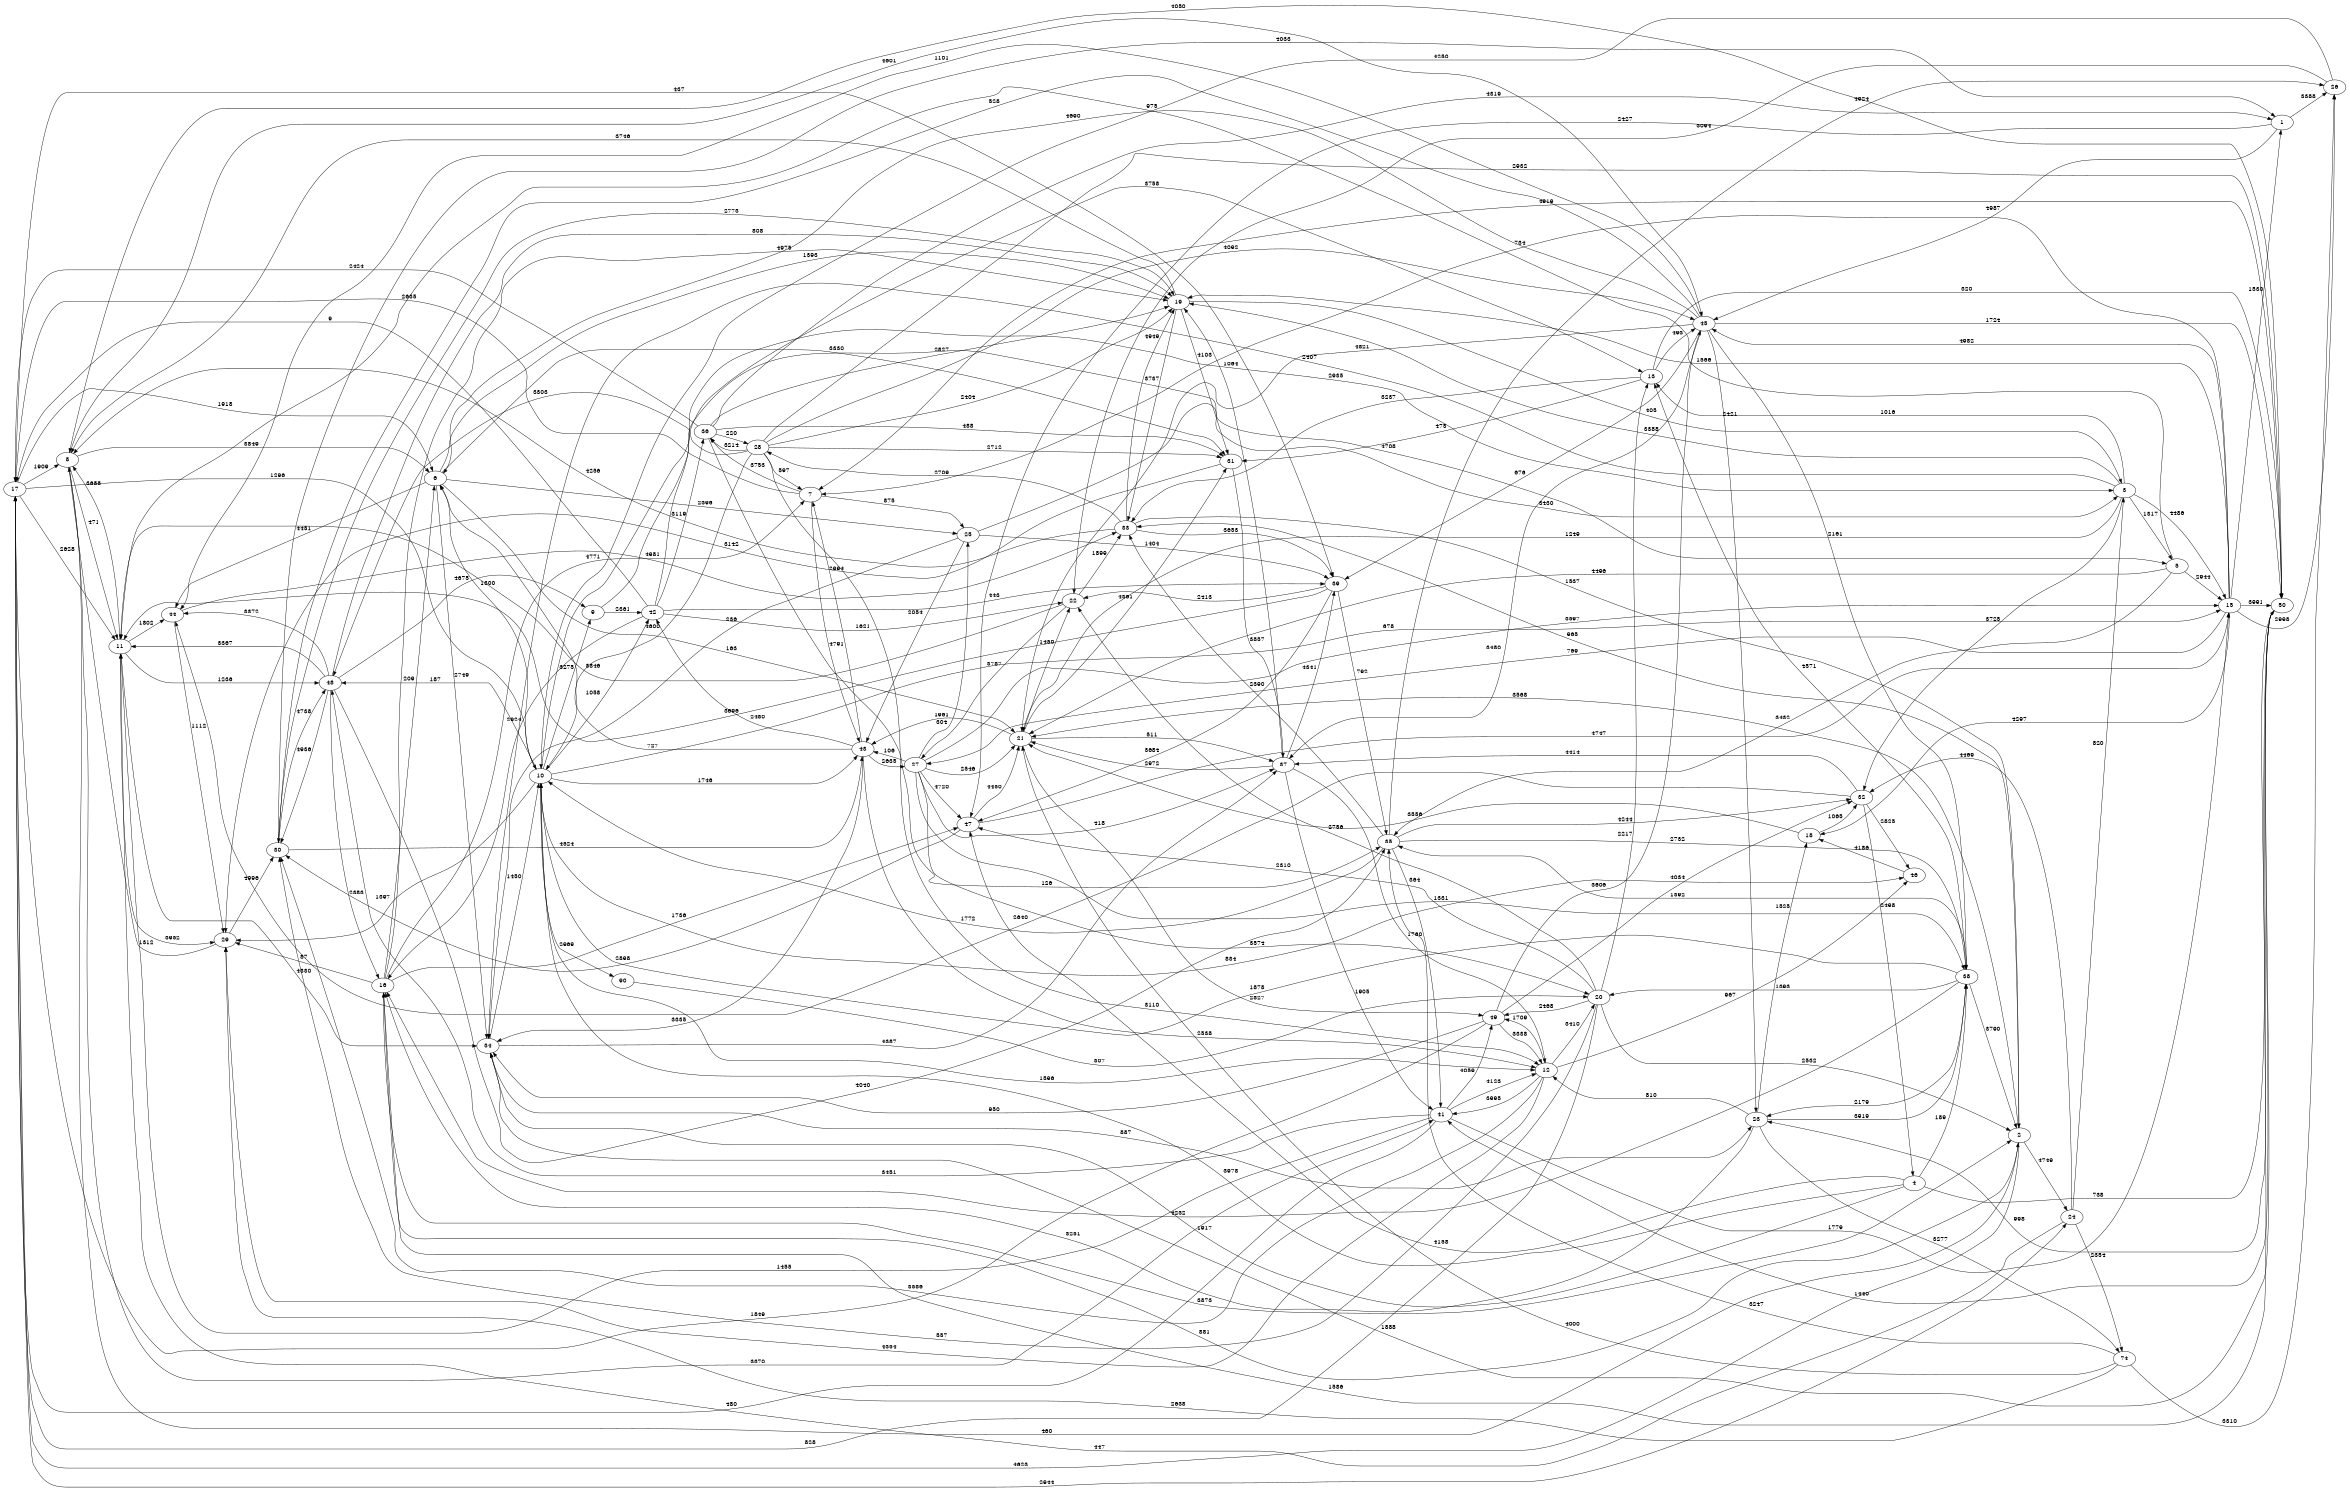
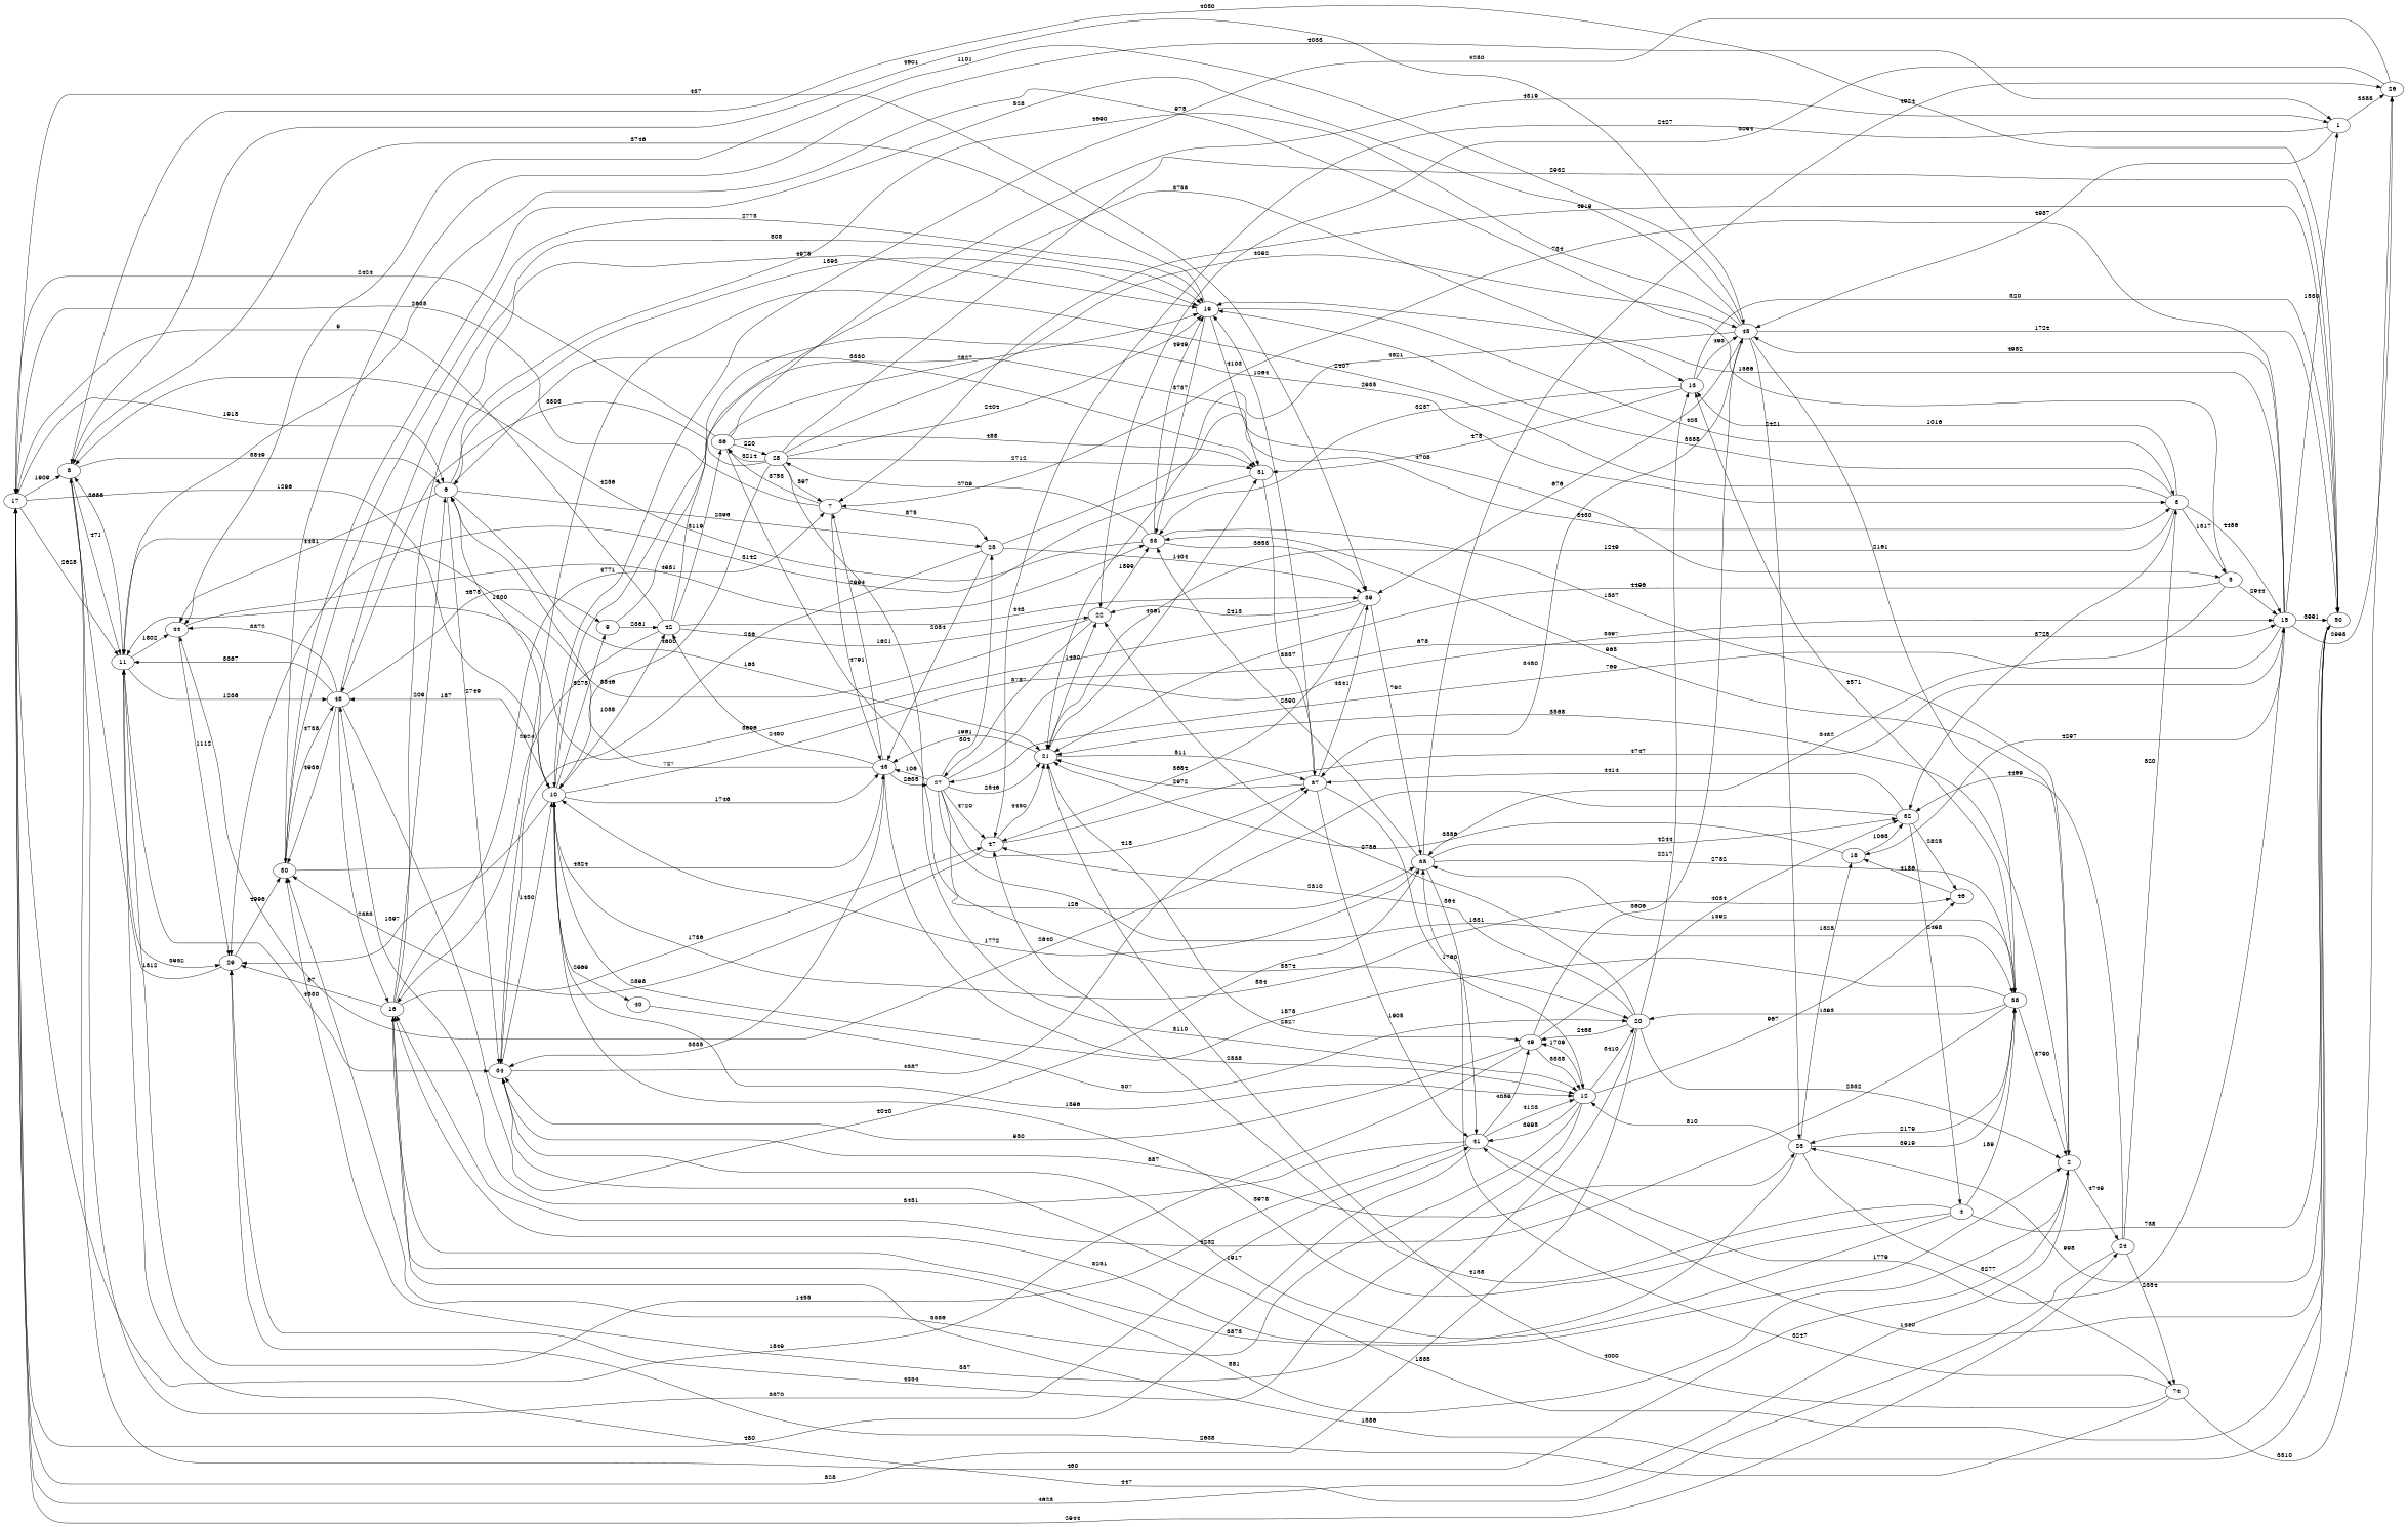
  strict digraph {
    rankdir=LR
    17
    8
    11
    39
    24
    6
    10
    41
    45
    2
    29
    48
    34
    44
    47
    35
    22
    3
    32
    n20 [label=74]
    19
    31
    21
    25
    43
    12
    42
    46
-   40 [label=90]
+   40
    15
    9
    49
    30
    38
    37
    50
    23
    16
    33
    27
    20
    26
    13
    5
    4
    7
    36
    18
    1
    28
    17 -> 8 [label=1909]
    17 -> 11 [label=2628]
    17 -> 39 [label=437]
    17 -> 24 [label=2944]
    17 -> 6 [label=1918]
    17 -> 10 [label=1296]
    8 -> 11 [label=471]
    8 -> 6 [label=3849]
    8 -> 41 [label=3370]
    8 -> 45 [label=4601]
    8 -> 2 [label=460]
    11 -> 8 [label=3688]
    11 -> 29 [label=3952]
    11 -> 48 [label=1236]
    11 -> 34 [label=4330]
    11 -> 44 [label=1802]
    39 -> 11 [label=3696]
    39 -> 47 [label=3684]
    39 -> 35 [label=792]
    39 -> 22 [label=2413]
    24 -> 11 [label=447]
    24 -> 3 [label=820]
    24 -> 32 [label=4469]
    24 -> n20 [label=2354]
    6 -> 34 [label=2749]
    6 -> 44 [label=4451]
    6 -> 19 [label=1393]
    6 -> 31 [label=3330]
    6 -> 21 [label=163]
    6 -> 25 [label=2396]
    10 -> 6 [label=1300]
    10 -> 29 [label=1397]
    10 -> 48 [label=187]
    10 -> 3 [label=2935]
    10 -> 43 [label=1746]
    10 -> 12 [label=1596]
    10 -> 42 [label=1058]
    10 -> 46 [label=834]
    10 -> 40 [label=2969]
    10 -> 15 [label=678]
    10 -> 9 [label=3275]
    41 -> 17 [label=480]
    41 -> 11 [label=1455]
    41 -> 48 [label=3451]
    41 -> 12 [label=4123]
    41 -> 15 [label=1779]
    41 -> 49 [label=4059]
    45 -> 39 [label=676]
    45 -> 6 [label=4690]
    45 -> 44 [label=1101]
    45 -> 21 [label=4821]
    45 -> 30 [label=528]
    45 -> 38 [label=2161]
    45 -> 37 [label=3480]
    45 -> 50 [label=1724]
    45 -> 23 [label=2421]
    2 -> 17 [label=4623]
    2 -> 24 [label=4749]
    2 -> 21 [label=3568]
    2 -> 16 [label=881]
    2 -> 33 [label=965]
    29 -> 8 [label=1312]
    29 -> 30 [label=4996]
    48 -> 11 [label=3367]
    48 -> 44 [label=3372]
    48 -> 35 [label=4040]
    48 -> 19 [label=808]
    48 -> 9 [label=4675]
    48 -> 30 [label=4936]
    48 -> 16 [label=2383]
    34 -> 10 [label=1450]
    34 -> 37 [label=4387]
    34 -> 23 [label=887]
    44 -> 29 [label=1112]
    44 -> 33 [label=4981]
    47 -> 21 [label=4450]
    47 -> 15 [label=4747]
    47 -> 30 [label=2898]
    35 -> 10 [label=1772]
    35 -> 41 [label=364]
    35 -> 32 [label=4244]
    35 -> 38 [label=2732]
    35 -> 33 [label=2390]
    35 -> 26 [label=4924]
    22 -> 11 [label=3846]
    22 -> 33 [label=1899]
    22 -> 27 [label=3787]
    3 -> 34 [label=2407]
    3 -> 32 [label=3725]
    3 -> 19 [label=3388]
    3 -> 21 [label=1249]
    3 -> 15 [label=4486]
    3 -> 13 [label=1016]
    3 -> 5 [label=1317]
    32 -> 44 [label=2640]
    32 -> 46 [label=2825]
    32 -> 37 [label=4414]
    32 -> 4 [label=2498]
    n20 -> 29 [label=2638]
    n20 -> 35 [label=3247]
    n20 -> 21 [label=4000]
    n20 -> 26 [label=3310]
    19 -> 8 [label=3746]
    19 -> 3 [label=405]
    19 -> 31 [label=4103]
    19 -> 33 [label=3737]
    31 -> 29 [label=3142]
    31 -> 37 [label=3857]
    21 -> 22 [label=1450]
    21 -> 31 [label=4361]
    21 -> 43 [label=1961]
    21 -> 49 [label=2827]
    21 -> 37 [label=511]
    25 -> 39 [label=1404]
    25 -> 34 [label=236]
    25 -> 3 [label=3430]
    25 -> 43 [label=2054]
    43 -> 6 [label=727]
    43 -> 34 [label=3335]
    43 -> 12 [label=2538]
    43 -> 42 [label=2480]
    43 -> 27 [label=2635]
    43 -> 7 [label=2994]
    12 -> 41 [label=3995]
    12 -> 29 [label=4354]
    12 -> 46 [label=967]
    12 -> 49 [label=1709]
    12 -> 30 [label=3586]
    12 -> 20 [label=3410]
    42 -> 17 [label=9]
    42 -> 39 [label=443]
    42 -> 22 [label=1621]
    42 -> 16 [label=2924]
    42 -> 13 [label=3758]
    42 -> 36 [label=3119]
    46 -> 18 [label=4186]
    40 -> 20 [label=307]
    15 -> 45 [label=4982]
    15 -> 19 [label=1566]
    15 -> 50 [label=3991]
    15 -> 27 [label=769]
    15 -> 26 [label=2998]
    15 -> 7 [label=734]
    15 -> 18 [label=4297]
    15 -> 1 [label=1530]
    9 -> 42 [label=2361]
    9 -> 5 [label=4708]
    49 -> 17 [label=1849]
    49 -> 45 [label=3606]
    49 -> 34 [label=950]
    49 -> 32 [label=4034]
    49 -> 12 [label=3338]
    30 -> 48 [label=4738]
    30 -> 19 [label=2773]
    30 -> 43 [label=4524]
    30 -> 1 [label=4033]
    38 -> 10 [label=1878]
    38 -> 2 [label=3790]
    38 -> 35 [label=1392]
    38 -> 23 [label=2179]
    38 -> 16 [label=4232]
    38 -> 20 [label=1393]
    38 -> 13 [label=4571]
    37 -> 39 [label=4341]
    37 -> 41 [label=1905]
    37 -> 19 [label=1064]
    37 -> 21 [label=2972]
    37 -> 12 [label=1760]
    50 -> 8 [label=4050]
    50 -> 41 [label=1440]
    50 -> 34 [label=1888]
    50 -> 23 [label=998]
    50 -> 16 [label=1586]
    50 -> 7 [label=4919]
    23 -> n20 [label=3277]
    23 -> 12 [label=810]
    23 -> 38 [label=3919]
    23 -> 16 [label=3251]
    23 -> 18 [label=1525]
    16 -> 6 [label=209]
    16 -> 2 [label=3873]
    16 -> 29 [label=87]
    16 -> 47 [label=1736]
    16 -> 19 [label=4975]
    16 -> 7 [label=4771]
    33 -> 8 [label=4256]
    33 -> 39 [label=3653]
    33 -> 2 [label=1537]
    33 -> 19 [label=4949]
    33 -> 28 [label=2709]
    27 -> 47 [label=4720]
    27 -> 21 [label=2546]
    27 -> 25 [label=304]
    27 -> 43 [label=106]
    27 -> 15 [label=3597]
    27 -> 38 [label=1331]
    27 -> 37 [label=418]
    27 -> 20 [label=3574]
    20 -> 17 [label=828]
    20 -> 2 [label=2532]
    20 -> 47 [label=2310]
    20 -> 22 [label=2756]
    20 -> 49 [label=2468]
    20 -> 30 [label=557]
    20 -> 13 [label=2217]
    26 -> 10 [label=4250]
    26 -> 22 [label=3094]
    13 -> 45 [label=493]
    13 -> 31 [label=475]
    13 -> 50 [label=320]
    13 -> 33 [label=3237]
    5 -> 11 [label=975]
    5 -> 35 [label=3432]
    5 -> 21 [label=4496]
    5 -> 15 [label=2944]
    4 -> 10 [label=3978]
    4 -> 34 [label=1917]
    4 -> 47 [label=4158]
    4 -> 38 [label=189]
    4 -> 50 [label=738]
    7 -> 17 [label=2635]
    7 -> 25 [label=875]
    7 -> 43 [label=4791]
    7 -> 36 [label=3753]
    36 -> 17 [label=2424]
    36 -> 35 [label=126]
    36 -> 19 [label=2827]
    36 -> 31 [label=488]
    36 -> 1 [label=4319]
    36 -> 28 [label=220]
    18 -> 32 [label=1065]
    18 -> 21 [label=3556]
    1 -> 45 [label=4987]
    1 -> 47 [label=2427]
    1 -> 26 [label=3388]
    28 -> 10 [label=4600]
    28 -> 45 [label=4092]
    28 -> 48 [label=3303]
    28 -> 19 [label=2404]
    28 -> 31 [label=2712]
    28 -> 12 [label=3110]
    28 -> 50 [label=2932]
    28 -> 7 [label=597]
    28 -> 36 [label=3214]
  }
